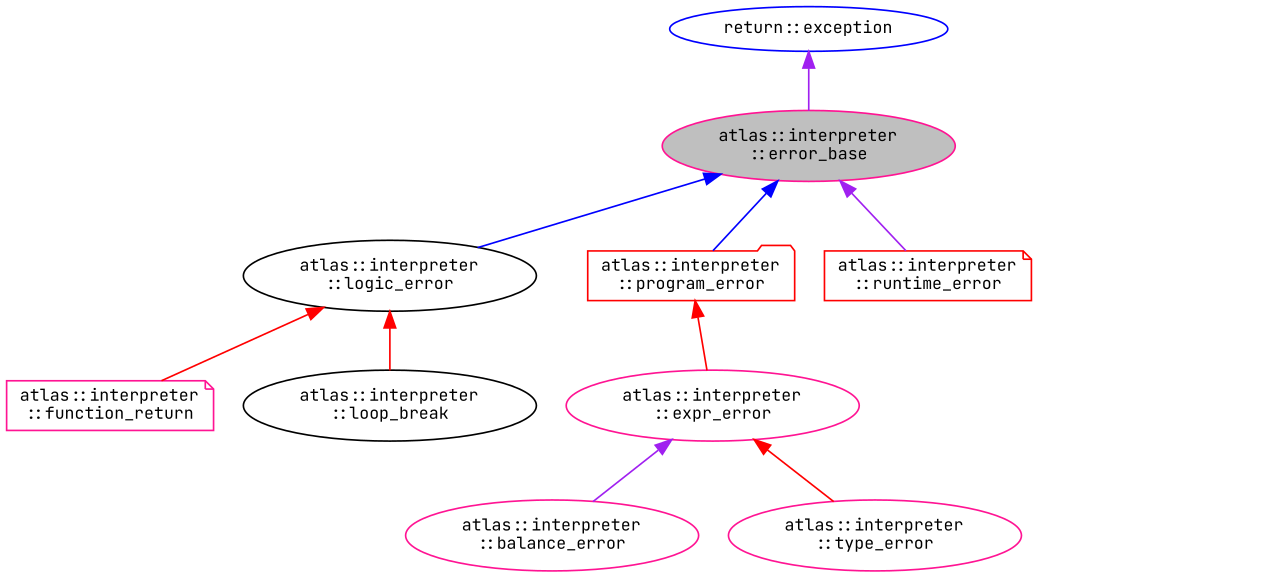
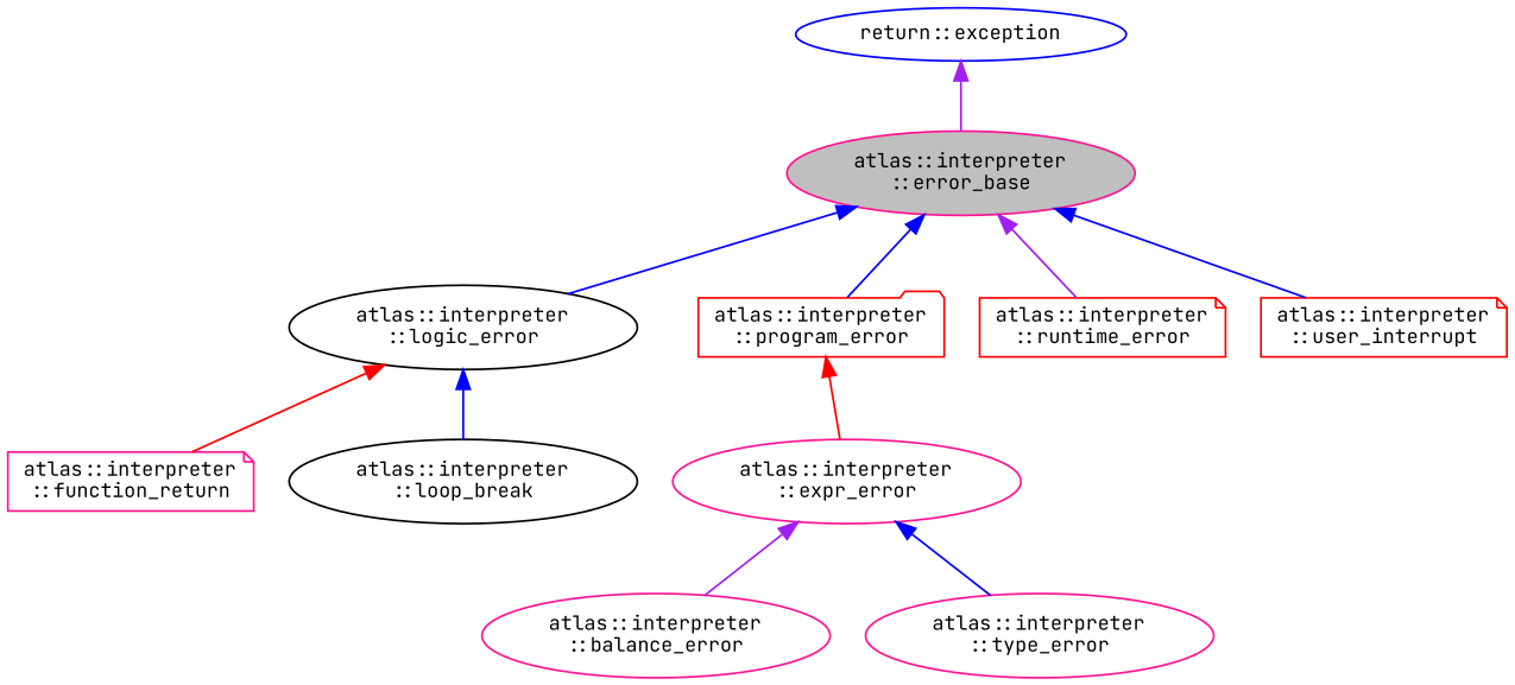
  digraph {
    fontname="JetBrains Mono"
    rankdir=TB
    node [color=deeppink fillcolor=white fontname="JetBrains Mono" fontsize=10 shape=ellipse style=filled]
    edge [color=red dir=back fontname="JetBrains Mono" fontsize=10 labelfontname=Helvetica labelfontsize=10 style=solid]
    n1 [fillcolor=grey75 fontcolor=black height=0.2 label="atlas::interpreter\l::error_base" width=0.4]
    n2 [color=black height=0.2 label="atlas::interpreter\l::logic_error" width=0.4]
    n3 [color=red height=0.2 label="atlas::interpreter\l::program_error" shape=folder width=0.4]
    n4 [color=red height=0.2 label="atlas::interpreter\l::runtime_error" shape=note width=0.4]
+   n5 [color=red height=0.2 label="atlas::interpreter\l::user_interrupt" shape=note width=0.4]
    n6 [height=0.2 label="atlas::interpreter\l::function_return" shape=note width=0.4]
    n7 [color=black height=0.2 label="atlas::interpreter\l::loop_break" width=0.4]
    n8 [height=0.2 label="atlas::interpreter\l::expr_error" width=0.4]
    n9 [color=blue height=0.2 label="return::exception" width=0.4]
    n10 [height=0.2 label="atlas::interpreter\l::balance_error" width=0.4]
    n11 [height=0.2 label="atlas::interpreter\l::type_error" width=0.4]
    n1 -> n2 [color=blue]
    n1 -> n3 [color=blue]
    n1 -> n4 [color=purple]
+   n1 -> n5 [color=blue]
    n2 -> n6
-   n2 -> n7
+   n2 -> n7 [color=blue]
    n3 -> n8
    n8 -> n10 [color=purple]
-   n8 -> n11
+   n8 -> n11 [color=blue]
    n9 -> n1 [color=purple]
  }
